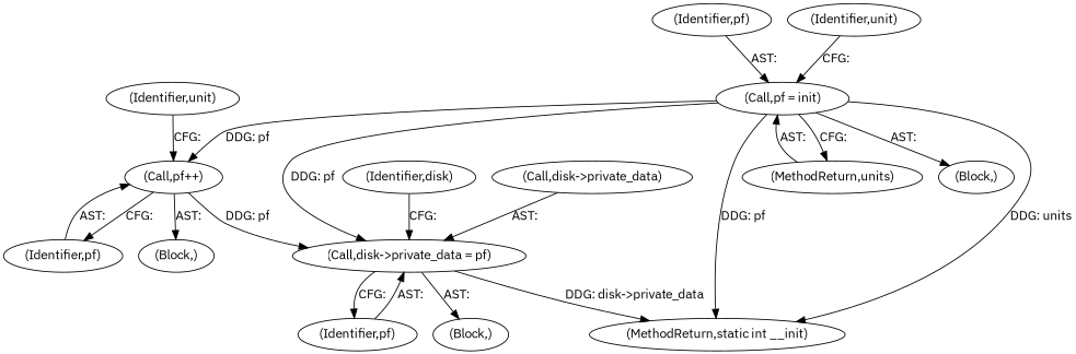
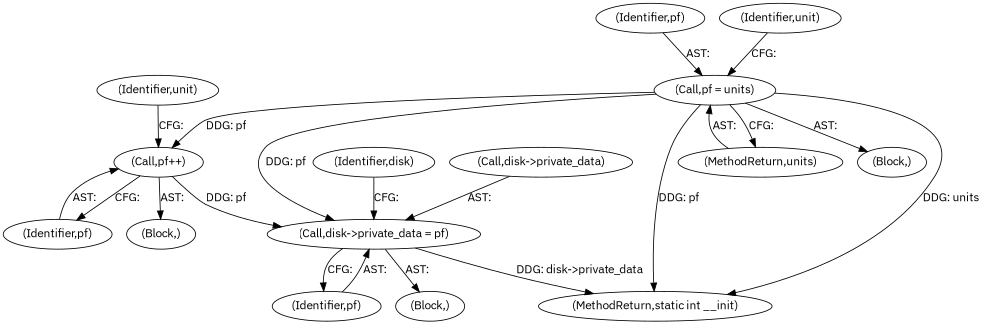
  digraph {
    fontname="IBM Plex Sans"
    node [fontname="IBM Plex Sans"]
    edge [fontname="IBM Plex Sans"]
    n1 [label="(Call,disk->private_data = pf)"]
    n2 [label="(MethodReturn,static int __init)"]
    n3 [label="(Identifier,pf)"]
    n4 [label="(Block,)"]
-   n5 [label="(Call,pf = init)"]
+   n5 [label="(Call,pf = units)"]
    n6 [label="(Call,pf++)"]
    n7 [label="(MethodReturn,units)"]
    n8 [label="(Block,)"]
    n9 [label="(Identifier,pf)"]
    n10 [label="(Block,)"]
    n11 [label="(Call,disk->private_data)"]
    n12 [label="(Identifier,pf)"]
    n13 [label="(Identifier,unit)"]
    n14 [label="(Identifier,disk)"]
    n15 [label="(Identifier,unit)"]
    n1 -> n2 [label="DDG: disk->private_data"]
    n1 -> n3 [label="CFG: "]
    n1 -> n4 [label="AST: "]
    n3 -> n1 [label="AST: "]
    n5 -> n1 [label="DDG: pf"]
    n5 -> n2 [label="DDG: pf"]
    n5 -> n2 [label="DDG: units"]
    n5 -> n6 [label="DDG: pf"]
    n5 -> n7 [label="CFG: "]
    n5 -> n8 [label="AST: "]
    n6 -> n1 [label="DDG: pf"]
    n6 -> n9 [label="CFG: "]
    n6 -> n10 [label="AST: "]
    n7 -> n5 [label="AST: "]
    n9 -> n6 [label="AST: "]
    n11 -> n1 [label="AST: "]
    n12 -> n5 [label="AST: "]
    n13 -> n5 [label="CFG: "]
    n14 -> n1 [label="CFG: "]
    n15 -> n6 [label="CFG: "]
  }
